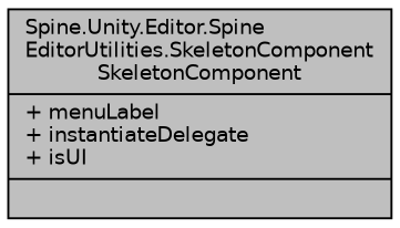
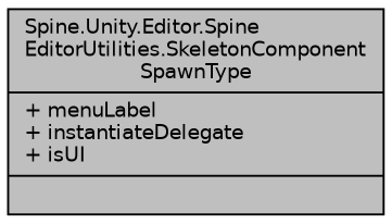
  digraph {
    fontname="DejaVu Sans"
-   n1 [color=black fillcolor=grey75 fontcolor=black fontname="DejaVu Sans" fontsize=10 height=0.2 label="{Spine.Unity.Editor.Spine\lEditorUtilities.SkeletonComponent\lSkeletonComponent\n|+ menuLabel\l+ instantiateDelegate\l+ isUI\l|}" shape=record style=filled width=0.4]
+   n1 [color=black fillcolor=grey75 fontcolor=black fontname="DejaVu Sans" fontsize=10 height=0.2 label="{Spine.Unity.Editor.Spine\lEditorUtilities.SkeletonComponent\lSpawnType\n|+ menuLabel\l+ instantiateDelegate\l+ isUI\l|}" shape=record style=filled width=0.4]
  }
